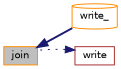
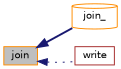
  digraph {
    rankdir=LR
    node [color=darkorange fontname=Helvetica fontsize=10 shape=box]
    edge [color=midnightblue dir=back fontname=Helvetica fontsize=10 labelfontname=Helvetica labelfontsize=10]
    n1 [fillcolor=grey75 fontcolor=black height=0.2 label=join style=filled width=0.4]
-   n2 [height=0.2 label=write_ shape=cylinder width=0.4]
+   n2 [height=0.2 label=join_ shape=cylinder width=0.4]
    n3 [color=brown height=0.2 label=write width=0.4]
    n1 -> n2 [style=bold]
-   n3 -> n1 [style=dotted]
+   n1 -> n3 [style=dotted]
  }
